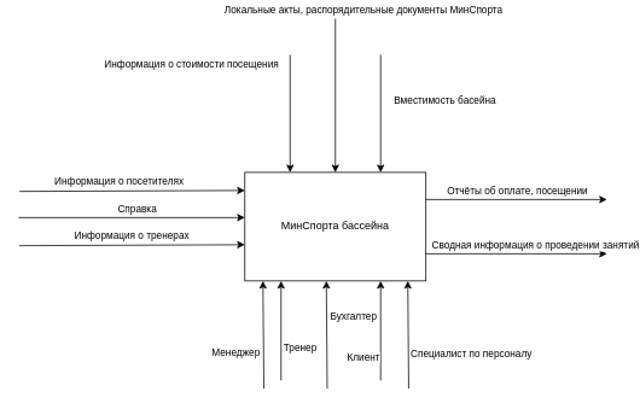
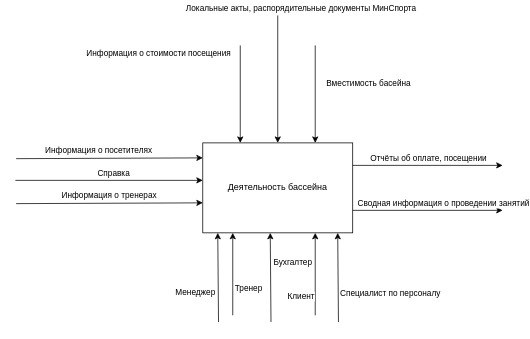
  <mxCell id="0" />
  <mxCell id="1" parent="0" />
- <mxCell id="2" value="МинСпорта бассейна" style="rounded=0;whiteSpace=wrap;html=1;" parent="1" vertex="1"><mxGeometry x="270" y="190" width="200" height="120" as="geometry" /></mxCell>
+ <mxCell id="2" value="Деятельность бассейна" style="rounded=0;whiteSpace=wrap;html=1;" parent="1" vertex="1"><mxGeometry x="270" y="190" width="200" height="120" as="geometry" /></mxCell>
  <mxCell id="3" value="" style="endArrow=classic;html=1;rounded=0;entryX=-0.005;entryY=0.408;entryDx=0;entryDy=0;entryPerimeter=0;" parent="1" edge="1"><mxGeometry width="50" height="50" relative="1" as="geometry"><mxPoint x="21" y="211.04" as="sourcePoint" /><mxPoint x="270" y="210" as="targetPoint" /></mxGeometry></mxCell>
  <mxCell id="4" value="Информация о посетителях" style="edgeLabel;html=1;align=center;verticalAlign=middle;resizable=0;points=[];" parent="3" vertex="1" connectable="0"><mxGeometry x="-0.116" y="2" relative="1" as="geometry"><mxPoint y="-9" as="offset" /></mxGeometry></mxCell>
  <mxCell id="5" value="" style="endArrow=classic;html=1;rounded=0;entryX=0.25;entryY=0;entryDx=0;entryDy=0;" parent="1" target="2" edge="1"><mxGeometry width="50" height="50" relative="1" as="geometry"><mxPoint x="320" y="60" as="sourcePoint" /><mxPoint x="309" y="60" as="targetPoint" /></mxGeometry></mxCell>
  <mxCell id="6" value="Информация о стоимости посещения" style="edgeLabel;html=1;align=center;verticalAlign=middle;resizable=0;points=[];" parent="5" vertex="1" connectable="0"><mxGeometry x="0.004" y="-1" relative="1" as="geometry"><mxPoint x="-109" y="-55" as="offset" /></mxGeometry></mxCell>
  <mxCell id="7" value="" style="endArrow=classic;html=1;rounded=0;entryX=-0.005;entryY=0.408;entryDx=0;entryDy=0;entryPerimeter=0;" parent="1" edge="1"><mxGeometry width="50" height="50" relative="1" as="geometry"><mxPoint x="21" y="271.04" as="sourcePoint" /><mxPoint x="270" y="270" as="targetPoint" /></mxGeometry></mxCell>
  <mxCell id="8" value="Информация о тренерах" style="edgeLabel;html=1;align=center;verticalAlign=middle;resizable=0;points=[];" parent="7" vertex="1" connectable="0"><mxGeometry x="-0.004" relative="1" as="geometry"><mxPoint y="-11" as="offset" /></mxGeometry></mxCell>
  <mxCell id="9" value="" style="endArrow=classic;html=1;rounded=0;entryX=0.75;entryY=0;entryDx=0;entryDy=0;" parent="1" target="2" edge="1"><mxGeometry width="50" height="50" relative="1" as="geometry"><mxPoint x="420" y="60" as="sourcePoint" /><mxPoint x="379" y="10" as="targetPoint" /></mxGeometry></mxCell>
  <mxCell id="10" value="Вместимость басейна" style="edgeLabel;html=1;align=center;verticalAlign=middle;resizable=0;points=[];" parent="9" vertex="1" connectable="0"><mxGeometry x="-0.034" y="1" relative="1" as="geometry"><mxPoint x="69" y="-13" as="offset" /></mxGeometry></mxCell>
  <mxCell id="11" value="" style="endArrow=classic;html=1;rounded=0;entryX=0.5;entryY=0;entryDx=0;entryDy=0;" parent="1" target="2" edge="1"><mxGeometry width="50" height="50" relative="1" as="geometry"><mxPoint x="370" y="20" as="sourcePoint" /><mxPoint x="350" y="30" as="targetPoint" /></mxGeometry></mxCell>
  <mxCell id="12" value="Локальные акты, распорядительные документы МинСпорта" style="edgeLabel;html=1;align=center;verticalAlign=middle;resizable=0;points=[];" parent="11" vertex="1" connectable="0"><mxGeometry x="0.077" y="-2" relative="1" as="geometry"><mxPoint x="32" y="-102" as="offset" /></mxGeometry></mxCell>
  <mxCell id="13" value="" style="endArrow=classic;html=1;rounded=0;exitX=1;exitY=0.25;exitDx=0;exitDy=0;" parent="1" source="2" edge="1"><mxGeometry width="50" height="50" relative="1" as="geometry"><mxPoint x="500" y="250" as="sourcePoint" /><mxPoint x="670" y="220" as="targetPoint" /></mxGeometry></mxCell>
  <mxCell id="14" value="Отчёты об оплате, посещении" style="edgeLabel;html=1;align=center;verticalAlign=middle;resizable=0;points=[];" parent="13" vertex="1" connectable="0"><mxGeometry x="0.38" y="-2" relative="1" as="geometry"><mxPoint x="-38" y="-12" as="offset" /></mxGeometry></mxCell>
  <mxCell id="15" value="" style="endArrow=classic;html=1;rounded=0;exitX=1;exitY=0.75;exitDx=0;exitDy=0;" parent="1" source="2" edge="1"><mxGeometry width="50" height="50" relative="1" as="geometry"><mxPoint x="520" y="310" as="sourcePoint" /><mxPoint x="670" y="280" as="targetPoint" /></mxGeometry></mxCell>
  <mxCell id="16" value="Сводная информация о проведении занятий" style="edgeLabel;html=1;align=center;verticalAlign=middle;resizable=0;points=[];" parent="15" vertex="1" connectable="0"><mxGeometry x="0.14" y="-1" relative="1" as="geometry"><mxPoint x="6" y="-11" as="offset" /></mxGeometry></mxCell>
  <mxCell id="17" value="" style="endArrow=classic;html=1;rounded=0;entryX=0.045;entryY=1.008;entryDx=0;entryDy=0;entryPerimeter=0;" parent="1" edge="1"><mxGeometry width="50" height="50" relative="1" as="geometry"><mxPoint x="291" y="429.04" as="sourcePoint" /><mxPoint x="290" y="310" as="targetPoint" /></mxGeometry></mxCell>
  <mxCell id="18" value="Менеджер" style="edgeLabel;html=1;align=center;verticalAlign=middle;resizable=0;points=[];" parent="17" vertex="1" connectable="0"><mxGeometry x="-0.327" y="2" relative="1" as="geometry"><mxPoint x="-29" as="offset" /></mxGeometry></mxCell>
  <mxCell id="19" value="" style="endArrow=classic;html=1;rounded=0;entryX=0.045;entryY=1.008;entryDx=0;entryDy=0;entryPerimeter=0;" parent="1" edge="1"><mxGeometry width="50" height="50" relative="1" as="geometry"><mxPoint x="361" y="429" as="sourcePoint" /><mxPoint x="360" y="310" as="targetPoint" /></mxGeometry></mxCell>
  <mxCell id="20" value="Бухгалтер" style="edgeLabel;html=1;align=center;verticalAlign=middle;resizable=0;points=[];" parent="19" vertex="1" connectable="0"><mxGeometry x="-0.132" y="-2" relative="1" as="geometry"><mxPoint x="27" y="-28" as="offset" /></mxGeometry></mxCell>
  <mxCell id="21" value="" style="endArrow=classic;html=1;rounded=0;entryX=0.045;entryY=1.008;entryDx=0;entryDy=0;entryPerimeter=0;" parent="1" edge="1"><mxGeometry width="50" height="50" relative="1" as="geometry"><mxPoint x="451" y="429" as="sourcePoint" /><mxPoint x="450" y="310" as="targetPoint" /></mxGeometry></mxCell>
  <mxCell id="22" value="Специалист по персоналу" style="edgeLabel;html=1;align=center;verticalAlign=middle;resizable=0;points=[];" parent="21" vertex="1" connectable="0"><mxGeometry x="-0.1" y="1" relative="1" as="geometry"><mxPoint x="70" y="15" as="offset" /></mxGeometry></mxCell>
  <mxCell id="23" value="" style="endArrow=classic;html=1;rounded=0;entryX=0.25;entryY=1;entryDx=0;entryDy=0;" parent="1" edge="1"><mxGeometry width="50" height="50" relative="1" as="geometry"><mxPoint x="310" y="420" as="sourcePoint" /><mxPoint x="310" y="310" as="targetPoint" /></mxGeometry></mxCell>
  <mxCell id="24" value="Тренер" style="edgeLabel;html=1;align=center;verticalAlign=middle;resizable=0;points=[];" parent="23" vertex="1" connectable="0"><mxGeometry x="-0.327" y="-2" relative="1" as="geometry"><mxPoint x="18" as="offset" /></mxGeometry></mxCell>
  <mxCell id="25" value="" style="endArrow=classic;html=1;rounded=0;entryX=0.75;entryY=1;entryDx=0;entryDy=0;" parent="1" target="2" edge="1"><mxGeometry width="50" height="50" relative="1" as="geometry"><mxPoint x="420" y="420" as="sourcePoint" /><mxPoint x="360" y="320" as="targetPoint" /></mxGeometry></mxCell>
  <mxCell id="26" value="Клиент" style="edgeLabel;html=1;align=center;verticalAlign=middle;resizable=0;points=[];" parent="25" vertex="1" connectable="0"><mxGeometry x="-0.527" y="2" relative="1" as="geometry"><mxPoint x="-18" as="offset" /></mxGeometry></mxCell>
  <mxCell id="27" value="" style="endArrow=classic;html=1;rounded=0;" parent="1" edge="1"><mxGeometry width="50" height="50" relative="1" as="geometry"><mxPoint x="20" y="240" as="sourcePoint" /><mxPoint x="270" y="240" as="targetPoint" /></mxGeometry></mxCell>
  <mxCell id="28" value="Справка" style="edgeLabel;html=1;align=center;verticalAlign=middle;resizable=0;points=[];" parent="27" vertex="1" connectable="0"><mxGeometry x="-0.7" y="-2" relative="1" as="geometry"><mxPoint x="92" y="-12" as="offset" /></mxGeometry></mxCell>
